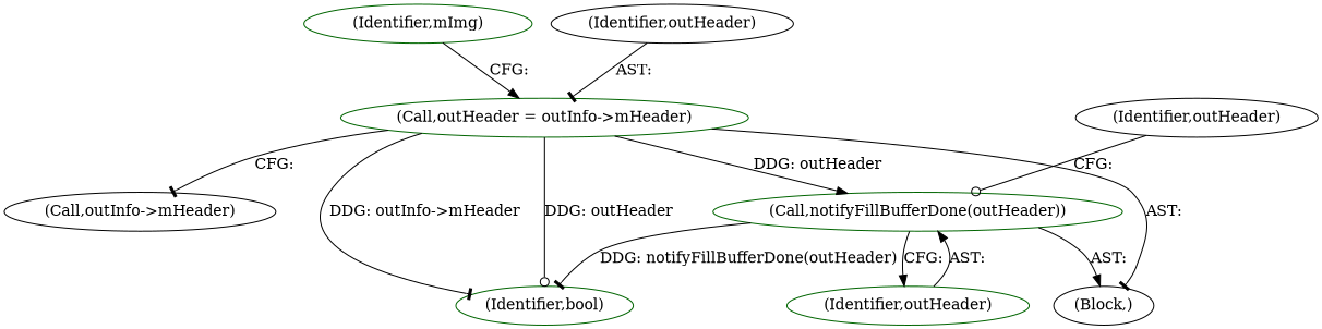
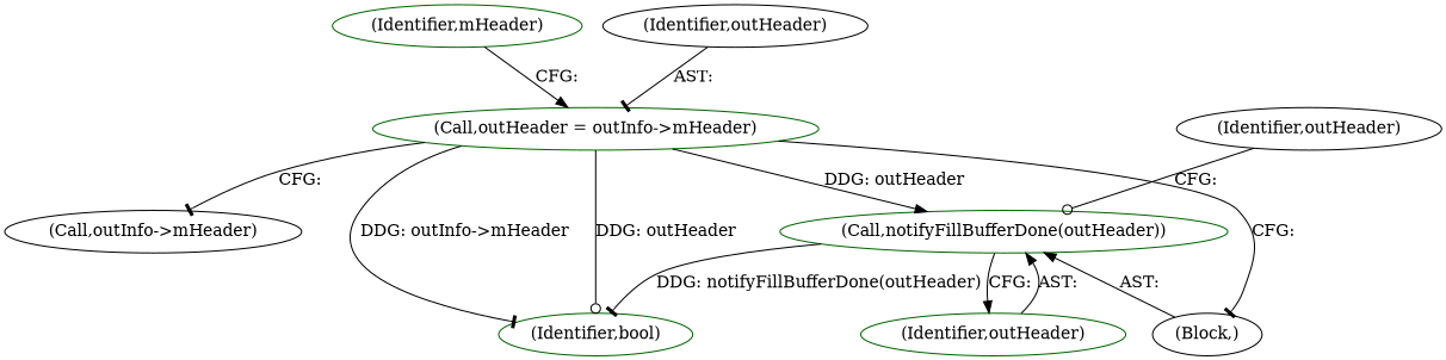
  digraph {
    node [color=darkgreen]
    edge [arrowhead=normal]
    n1 [label="(Call,outHeader = outInfo->mHeader)"]
    n2 [label="(Call,notifyFillBufferDone(outHeader))"]
    n3 [label="(Identifier,bool)"]
    n4 [color=black label="(Block,)"]
    n5 [color=black label="(Call,outInfo->mHeader)"]
    n6 [label="(Identifier,outHeader)"]
-   n7 [label="(Identifier,mImg)"]
+   n7 [label="(Identifier,mHeader)"]
    n8 [color=black label="(Identifier,outHeader)"]
    n9 [color=black label="(Identifier,outHeader)"]
    n1 -> n2 [label="DDG: outHeader"]
    n1 -> n3 [arrowhead=tee label="DDG: outInfo->mHeader"]
    n1 -> n3 [arrowhead=odot label="DDG: outHeader"]
-   n1 -> n4 [arrowhead=tee label="AST: "]
+   n1 -> n4 [arrowhead=tee label="CFG: "]
    n1 -> n5 [arrowhead=tee label="CFG: "]
    n2 -> n3 [arrowhead=tee label="DDG: notifyFillBufferDone(outHeader)"]
-   n2 -> n4 [label="AST: "]
+   n4 -> n2 [label="AST: "]
    n2 -> n6 [label="CFG: "]
    n6 -> n2 [label="AST: "]
    n7 -> n1 [label="CFG: "]
    n8 -> n2 [arrowhead=odot label="CFG: "]
    n9 -> n1 [arrowhead=tee label="AST: "]
  }
